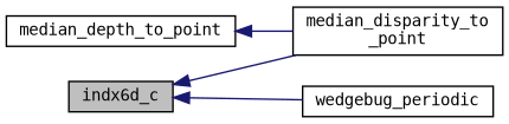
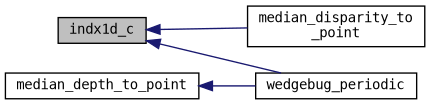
  digraph {
    fontname="DejaVu Sans Mono"
    rankdir=LR
    node [color=black fillcolor=white fontname="DejaVu Sans Mono" fontsize=10 shape=record style=filled]
    edge [color=midnightblue dir=back fontname="DejaVu Sans Mono" fontsize=10 labelfontname=FreeSans labelfontsize=10 style=solid]
-   n1 [fillcolor=grey75 fontcolor=black height=0.2 label=indx6d_c width=0.4]
+   n1 [fillcolor=grey75 fontcolor=black height=0.2 label=indx1d_c width=0.4]
    n2 [height=0.2 label="median_disparity_to\l_point" width=0.4]
    n3 [height=0.2 label=wedgebug_periodic width=0.4]
    n4 [height=0.2 label=median_depth_to_point width=0.4]
    n1 -> n2
    n1 -> n3
-   n4 -> n2
+   n4 -> n3
  }
